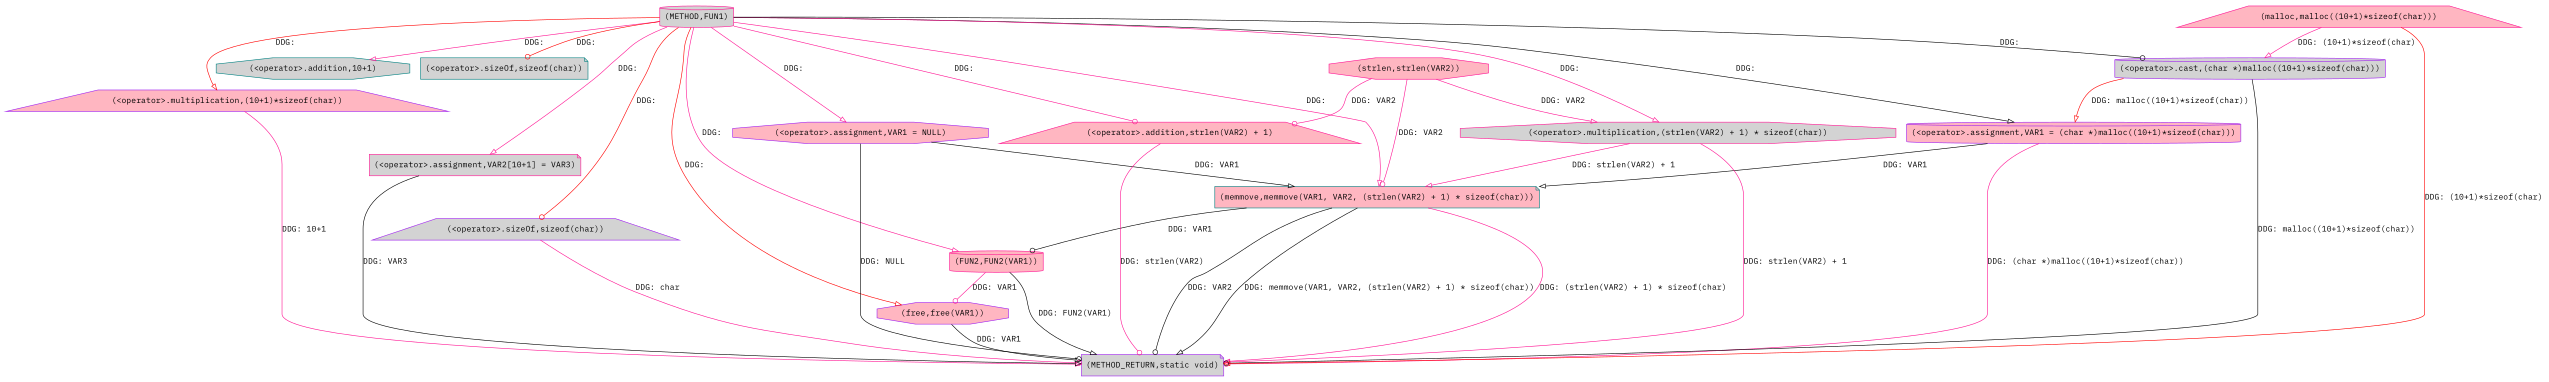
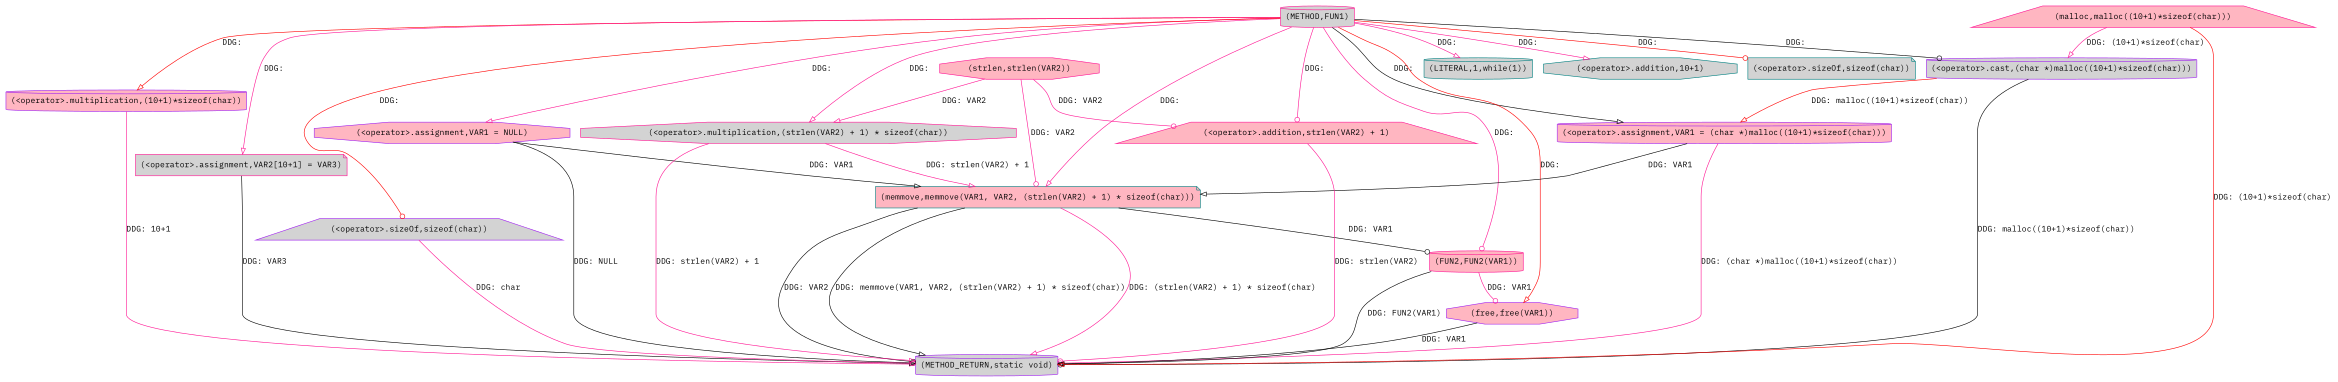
  digraph {
    fontname="IBM Plex Mono"
    node [color=deeppink fillcolor=lightgrey fontname="IBM Plex Mono" shape=cylinder style=filled]
    edge [arrowhead=onormal color=deeppink fontname="IBM Plex Mono"]
    n1 [label="(METHOD,FUN1)"]
    n2 [color=purple fillcolor=lightpink label="(<operator>.assignment,VAR1 = NULL)" shape=octagon]
+   n3 [color=teal label="(LITERAL,1,while(1))"]
    n4 [color=purple fillcolor=lightpink label="(<operator>.assignment,VAR1 = (char *)malloc((10+1)*sizeof(char)))"]
-   n5 [color=purple fillcolor=lightpink label="(<operator>.multiplication,(10+1)*sizeof(char))" shape=trapezium]
+   n5 [color=purple fillcolor=lightpink label="(<operator>.multiplication,(10+1)*sizeof(char))"]
    n6 [color=teal label="(<operator>.addition,10+1)" shape=octagon]
    n7 [color=teal label="(<operator>.sizeOf,sizeof(char))" shape=note]
    n8 [label="(<operator>.assignment,VAR2[10+1] = VAR3)" shape=note]
    n9 [color=teal fillcolor=lightpink label="(memmove,memmove(VAR1, VAR2, (strlen(VAR2) + 1) * sizeof(char)))" shape=note]
    n10 [label="(<operator>.multiplication,(strlen(VAR2) + 1) * sizeof(char))" shape=octagon]
    n11 [fillcolor=lightpink label="(<operator>.addition,strlen(VAR2) + 1)" shape=trapezium]
    n12 [color=purple label="(<operator>.sizeOf,sizeof(char))" shape=trapezium]
    n13 [fillcolor=lightpink label="(FUN2,FUN2(VAR1))"]
    n14 [color=purple fillcolor=lightpink label="(free,free(VAR1))" shape=octagon]
    n15 [color=purple label="(<operator>.cast,(char *)malloc((10+1)*sizeof(char)))"]
-   n16 [color=purple label="(METHOD_RETURN,static void)" shape=note]
+   n16 [color=purple label="(METHOD_RETURN,static void)"]
    n17 [fillcolor=lightpink label="(strlen,strlen(VAR2))" shape=octagon]
    n18 [fillcolor=lightpink label="(malloc,malloc((10+1)*sizeof(char)))" shape=trapezium]
    n1 -> n2 [label="DDG: "]
+   n1 -> n3 [label="DDG: "]
    n1 -> n4 [color=black label="DDG: "]
    n1 -> n5 [color=red label="DDG: "]
    n1 -> n6 [label="DDG: "]
    n1 -> n7 [arrowhead=odot color=red label="DDG: "]
    n1 -> n8 [label="DDG: "]
    n1 -> n9 [label="DDG: "]
    n1 -> n10 [label="DDG: "]
    n1 -> n11 [arrowhead=odot label="DDG: "]
    n1 -> n12 [arrowhead=odot color=red label="DDG: "]
-   n1 -> n13 [label="DDG: "]
+   n1 -> n13 [arrowhead=odot label="DDG: "]
    n1 -> n14 [color=red label="DDG: "]
    n1 -> n15 [arrowhead=odot color=black label="DDG: "]
    n2 -> n9 [color=black label="DDG: VAR1"]
    n2 -> n16 [arrowhead=odot color=black label="DDG: NULL"]
    n4 -> n9 [color=black label="DDG: VAR1"]
    n4 -> n16 [arrowhead=odot label="DDG: (char *)malloc((10+1)*sizeof(char))"]
    n5 -> n16 [label="DDG: 10+1"]
    n8 -> n16 [color=black label="DDG: VAR3"]
    n9 -> n13 [arrowhead=odot color=black label="DDG: VAR1"]
    n9 -> n16 [color=black label="DDG: memmove(VAR1, VAR2, (strlen(VAR2) + 1) * sizeof(char))"]
    n9 -> n16 [label="DDG: (strlen(VAR2) + 1) * sizeof(char)"]
    n9 -> n16 [arrowhead=odot color=black label="DDG: VAR2"]
    n10 -> n9 [label="DDG: strlen(VAR2) + 1"]
    n10 -> n16 [label="DDG: strlen(VAR2) + 1"]
    n11 -> n16 [arrowhead=odot label="DDG: strlen(VAR2)"]
    n12 -> n16 [arrowhead=odot label="DDG: char"]
    n13 -> n14 [arrowhead=odot label="DDG: VAR1"]
    n13 -> n16 [color=black label="DDG: FUN2(VAR1)"]
    n14 -> n16 [color=black label="DDG: VAR1"]
    n15 -> n4 [color=red label="DDG: malloc((10+1)*sizeof(char))"]
    n15 -> n16 [arrowhead=odot color=black label="DDG: malloc((10+1)*sizeof(char))"]
    n17 -> n9 [arrowhead=odot label="DDG: VAR2"]
    n17 -> n10 [label="DDG: VAR2"]
    n17 -> n11 [arrowhead=odot label="DDG: VAR2"]
    n18 -> n15 [label="DDG: (10+1)*sizeof(char)"]
    n18 -> n16 [color=red label="DDG: (10+1)*sizeof(char)"]
  }
